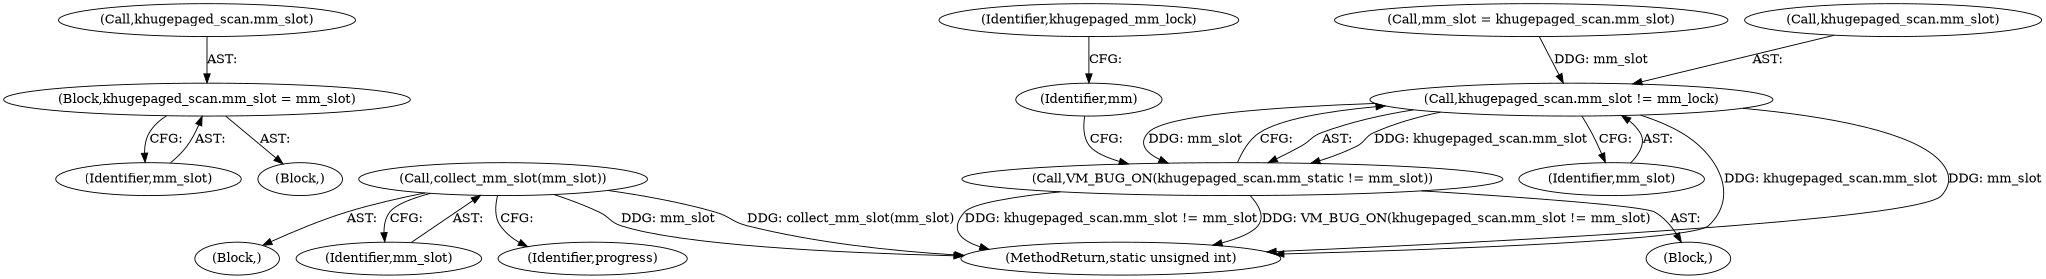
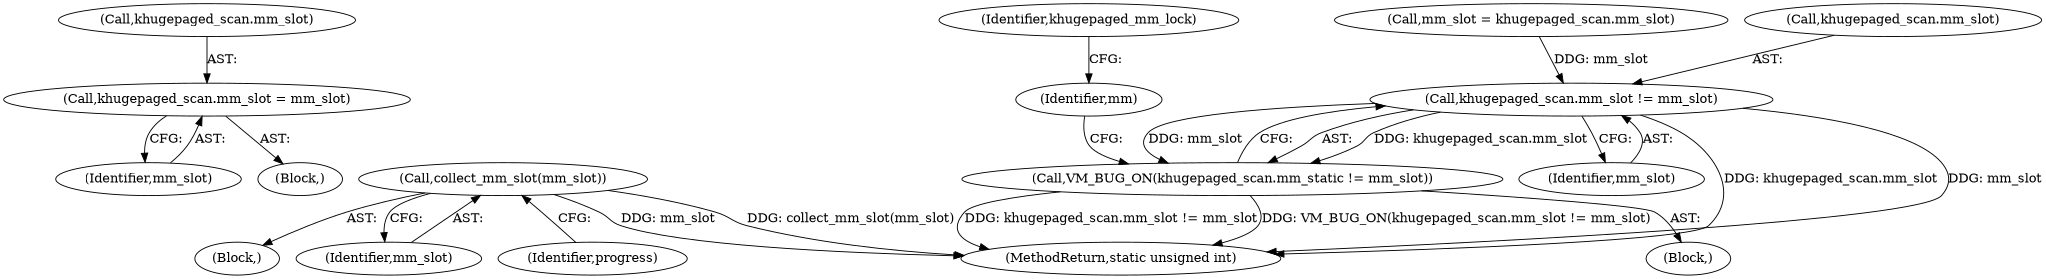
  digraph {
-   n1 [label="(Block,khugepaged_scan.mm_slot = mm_slot)"]
+   n1 [label="(Call,khugepaged_scan.mm_slot = mm_slot)"]
    n2 [label="(Identifier,mm_slot)"]
    n3 [label="(Block,)"]
-   n4 [label="(Call,khugepaged_scan.mm_slot != mm_lock)"]
+   n4 [label="(Call,khugepaged_scan.mm_slot != mm_slot)"]
    n5 [label="(Call,VM_BUG_ON(khugepaged_scan.mm_static != mm_slot))"]
    n6 [label="(Identifier,mm_slot)"]
    n7 [label="(MethodReturn,static unsigned int)"]
    n8 [label="(Block,)"]
    n9 [label="(Call,collect_mm_slot(mm_slot))"]
    n10 [label="(Block,)"]
    n11 [label="(Identifier,mm_slot)"]
    n12 [label="(Identifier,mm)"]
    n13 [label="(Call,mm_slot = khugepaged_scan.mm_slot)"]
    n14 [label="(Identifier,progress)"]
    n15 [label="(Call,khugepaged_scan.mm_slot)"]
    n16 [label="(Call,khugepaged_scan.mm_slot)"]
    n17 [label="(Identifier,khugepaged_mm_lock)"]
    n1 -> n2 [label="CFG: "]
    n1 -> n3 [label="AST: "]
    n2 -> n1 [label="AST: "]
    n4 -> n5 [label="AST: "]
    n4 -> n5 [label="DDG: khugepaged_scan.mm_slot"]
    n4 -> n5 [label="DDG: mm_slot"]
    n4 -> n6 [label="CFG: "]
    n4 -> n7 [label="DDG: khugepaged_scan.mm_slot"]
    n4 -> n7 [label="DDG: mm_slot"]
    n5 -> n4 [label="CFG: "]
    n5 -> n7 [label="DDG: khugepaged_scan.mm_slot != mm_slot"]
    n5 -> n7 [label="DDG: VM_BUG_ON(khugepaged_scan.mm_slot != mm_slot)"]
    n5 -> n8 [label="AST: "]
    n6 -> n4 [label="AST: "]
    n9 -> n7 [label="DDG: mm_slot"]
    n9 -> n7 [label="DDG: collect_mm_slot(mm_slot)"]
    n9 -> n10 [label="AST: "]
    n9 -> n11 [label="CFG: "]
    n11 -> n9 [label="AST: "]
    n12 -> n5 [label="CFG: "]
    n13 -> n4 [label="DDG: mm_slot"]
-   n9 -> n14 [label="CFG: "]
+   n14 -> n9 [label="CFG: "]
    n15 -> n4 [label="AST: "]
    n16 -> n1 [label="AST: "]
    n17 -> n12 [label="CFG: "]
  }
